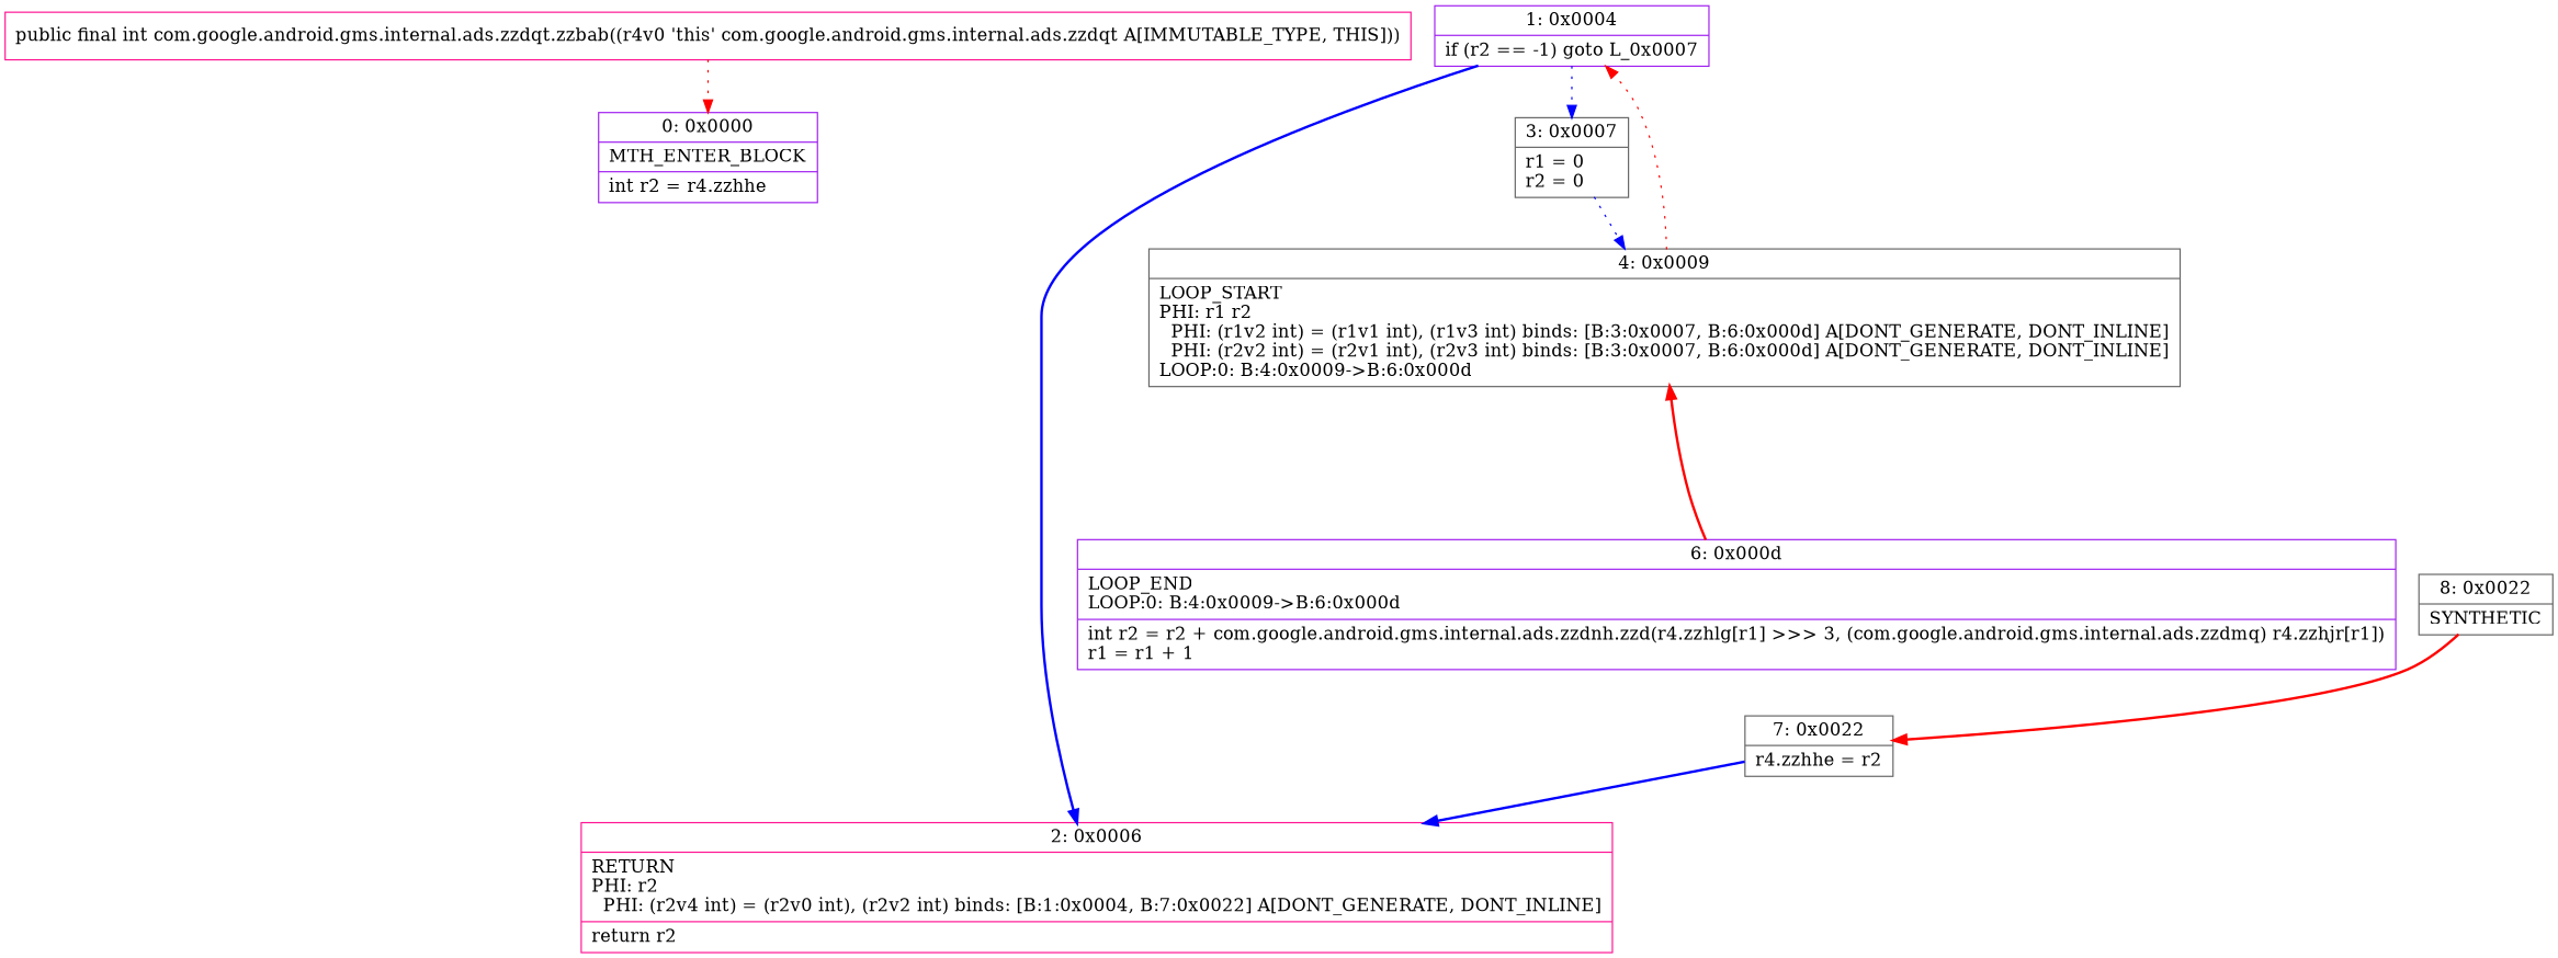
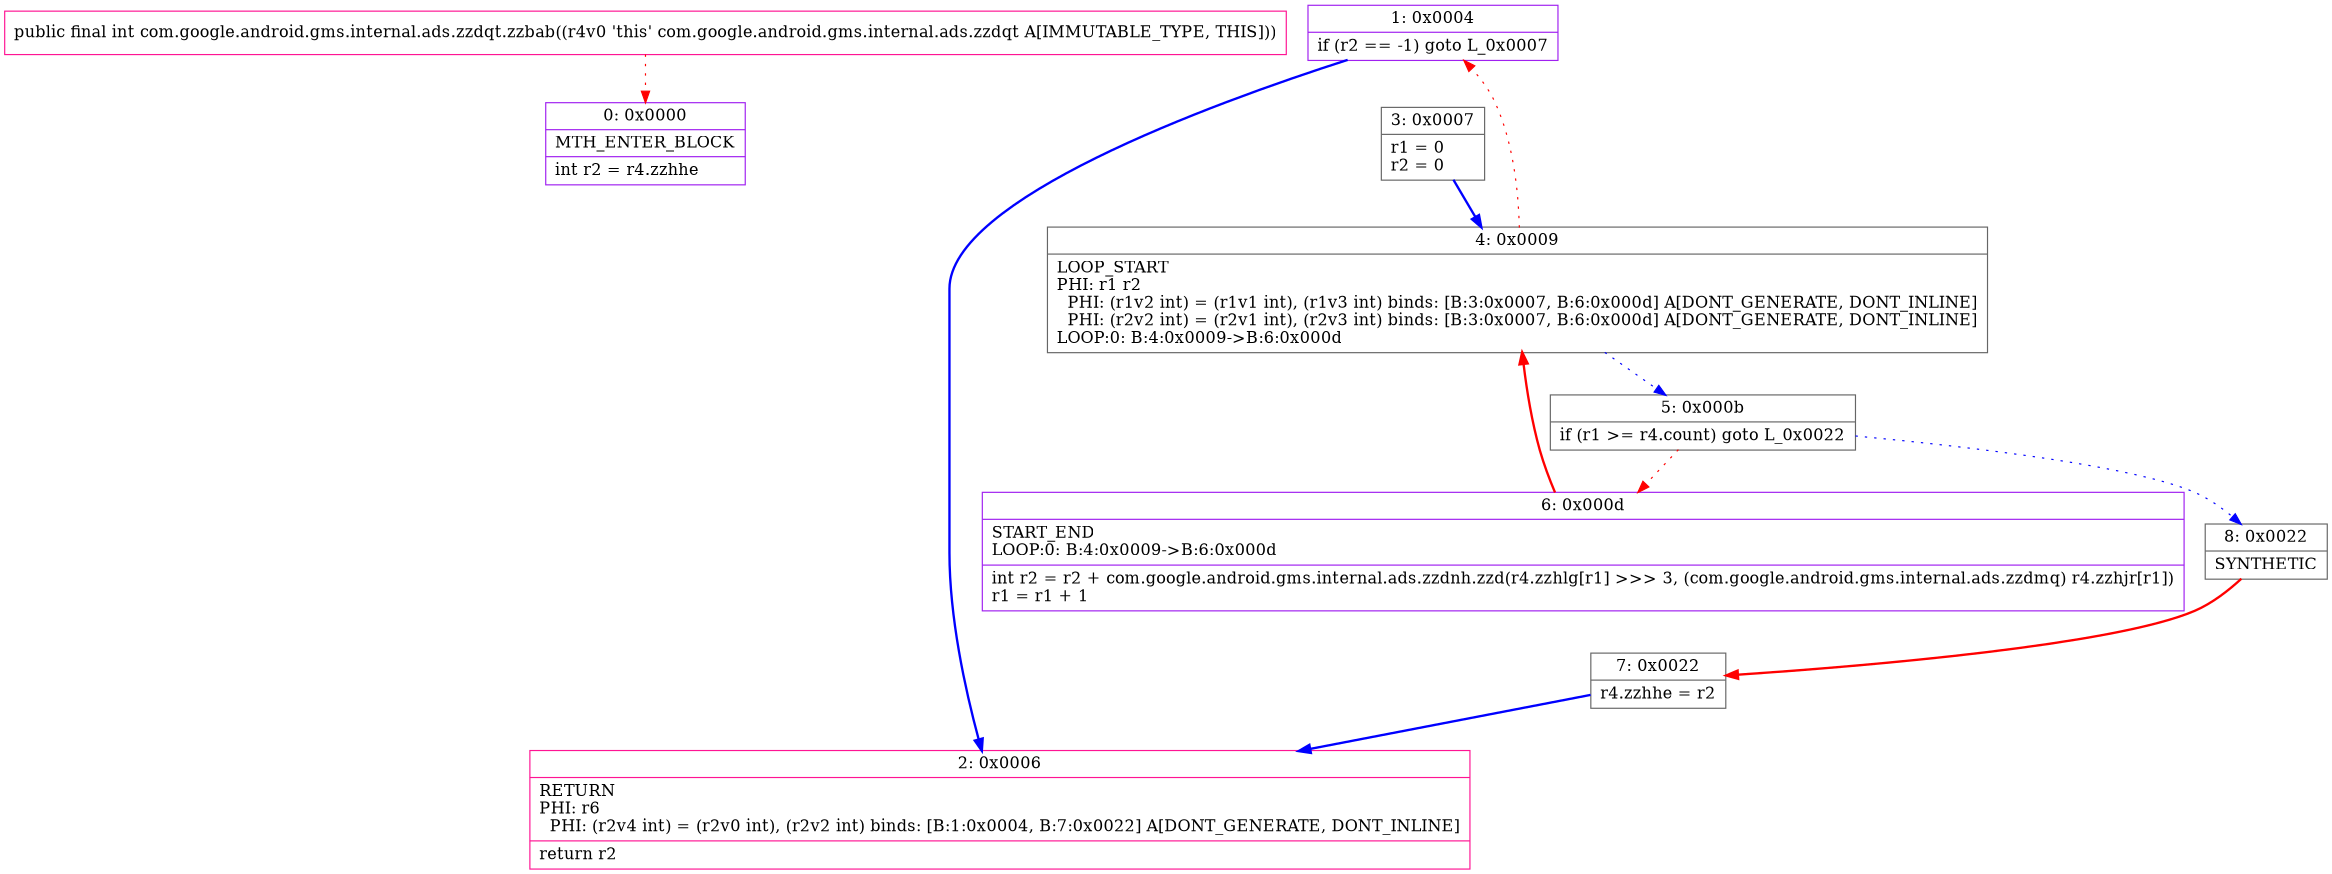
  digraph {
    node [color=gray40 shape=record]
    edge [color=blue style=dotted]
    n1 [color=purple label="{0\:\ 0x0000|MTH_ENTER_BLOCK\l|int r2 = r4.zzhhe\l}"]
    n2 [color=purple label="{1\:\ 0x0004|if (r2 == \-1) goto L_0x0007\l}"]
-   n3 [color=deeppink label="{2\:\ 0x0006|RETURN\lPHI: r2 \l  PHI: (r2v4 int) = (r2v0 int), (r2v2 int) binds: [B:1:0x0004, B:7:0x0022] A[DONT_GENERATE, DONT_INLINE]\l|return r2\l}"]
+   n3 [color=deeppink label="{2\:\ 0x0006|RETURN\lPHI: r6 \l  PHI: (r2v4 int) = (r2v0 int), (r2v2 int) binds: [B:1:0x0004, B:7:0x0022] A[DONT_GENERATE, DONT_INLINE]\l|return r2\l}"]
    n4 [label="{3\:\ 0x0007|r1 = 0\lr2 = 0\l}"]
    n5 [label="{4\:\ 0x0009|LOOP_START\lPHI: r1 r2 \l  PHI: (r1v2 int) = (r1v1 int), (r1v3 int) binds: [B:3:0x0007, B:6:0x000d] A[DONT_GENERATE, DONT_INLINE]\l  PHI: (r2v2 int) = (r2v1 int), (r2v3 int) binds: [B:3:0x0007, B:6:0x000d] A[DONT_GENERATE, DONT_INLINE]\lLOOP:0: B:4:0x0009\-\>B:6:0x000d\l}"]
-   n7 [color=purple label="{6\:\ 0x000d|LOOP_END\lLOOP:0: B:4:0x0009\-\>B:6:0x000d\l|int r2 = r2 + com.google.android.gms.internal.ads.zzdnh.zzd(r4.zzhlg[r1] \>\>\> 3, (com.google.android.gms.internal.ads.zzdmq) r4.zzhjr[r1])\lr1 = r1 + 1\l}"]
+   n6 [label="{5\:\ 0x000b|if (r1 \>= r4.count) goto L_0x0022\l}"]
+   n7 [color=purple label="{6\:\ 0x000d|START_END\lLOOP:0: B:4:0x0009\-\>B:6:0x000d\l|int r2 = r2 + com.google.android.gms.internal.ads.zzdnh.zzd(r4.zzhlg[r1] \>\>\> 3, (com.google.android.gms.internal.ads.zzdmq) r4.zzhjr[r1])\lr1 = r1 + 1\l}"]
    n8 [label="{8\:\ 0x0022|SYNTHETIC\l}"]
    n9 [label="{7\:\ 0x0022|r4.zzhhe = r2\l}"]
    n10 [color=deeppink label="{public final int com.google.android.gms.internal.ads.zzdqt.zzbab((r4v0 'this' com.google.android.gms.internal.ads.zzdqt A[IMMUTABLE_TYPE, THIS])) }"]
    n2 -> n3 [style=bold]
-   n2 -> n4
-   n4 -> n5
+   n4 -> n5 [style=bold]
    n5 -> n2 [color=red]
+   n5 -> n6
+   n6 -> n7 [color=red]
+   n6 -> n8
    n7 -> n5 [color=red style=bold]
    n8 -> n9 [color=red style=bold]
    n9 -> n3 [style=bold]
    n10 -> n1 [color=red]
  }
